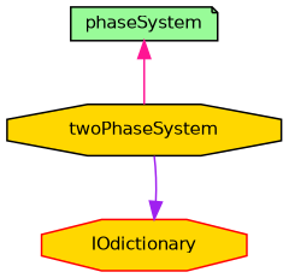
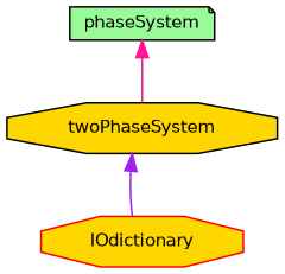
  digraph {
    node [color=black fillcolor=gold fontname=Helvetica fontsize=10 shape=octagon style=filled]
    edge [dir=back fontname=Helvetica fontsize=10 labelfontname=Helvetica labelfontsize=10 style=solid]
    n1 [fontcolor=black height=0.2 label=twoPhaseSystem width=0.4]
    n2 [color=red height=0.2 label=IOdictionary width=0.4]
    n3 [fillcolor=palegreen height=0.2 label=phaseSystem shape=note width=0.4]
-   n2 -> n1 [color=purple]
+   n1 -> n2 [color=purple]
    n3 -> n1 [color=deeppink]
  }
